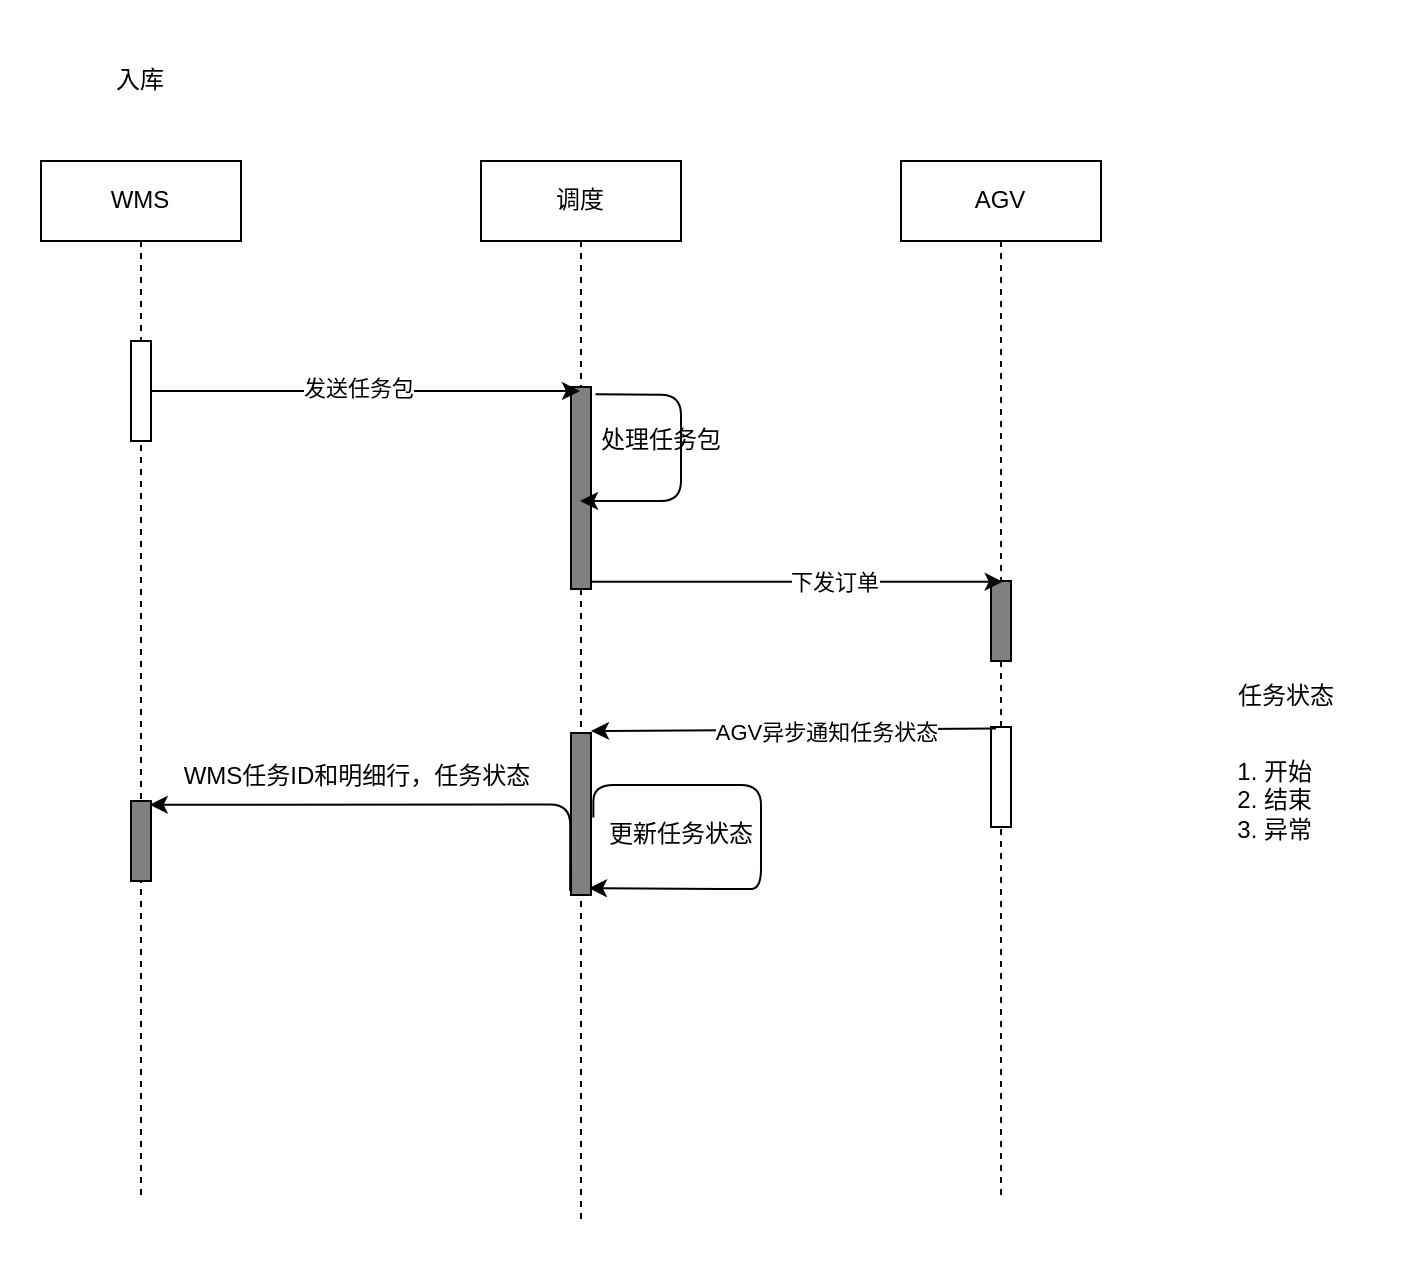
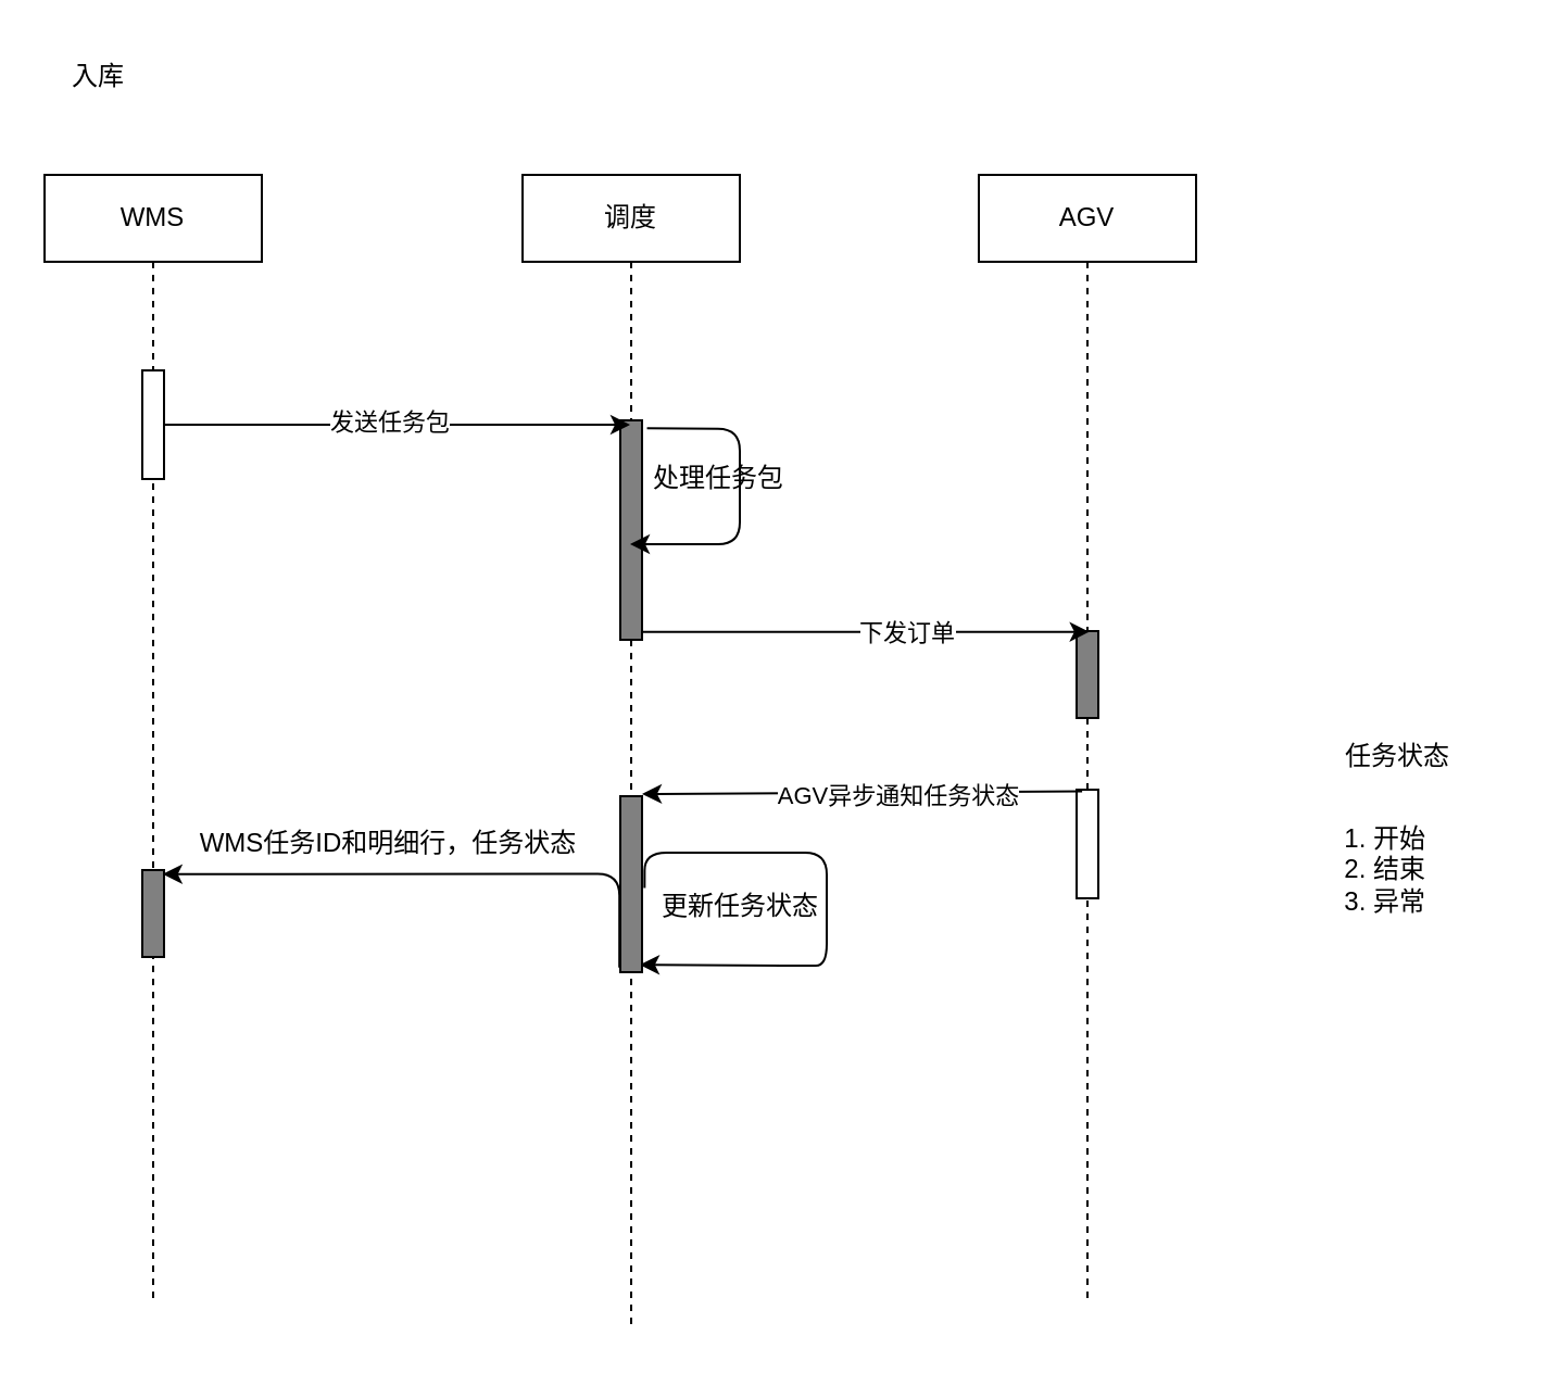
  <mxCell id="0" />
  <mxCell id="1" parent="0" />
  <mxCell id="2" value="调度" style="shape=umlLifeline;perimeter=lifelinePerimeter;whiteSpace=wrap;html=1;container=1;collapsible=0;recursiveResize=0;outlineConnect=0;" parent="1" vertex="1"><mxGeometry x="240" y="80" width="100" height="530" as="geometry" /></mxCell>
  <mxCell id="3" value="" style="html=1;points=[];perimeter=orthogonalPerimeter;fillColor=#808080;" parent="2" vertex="1"><mxGeometry x="45" y="113" width="10" height="101" as="geometry" /></mxCell>
  <mxCell id="4" style="edgeStyle=none;html=1;exitX=1.228;exitY=0.036;exitDx=0;exitDy=0;exitPerimeter=0;" parent="2" source="3" target="2" edge="1"><mxGeometry relative="1" as="geometry"><mxPoint x="110" y="170" as="targetPoint" /><Array as="points"><mxPoint x="100" y="117" /><mxPoint x="100" y="140" /><mxPoint x="100" y="170" /><mxPoint x="80" y="170" /></Array></mxGeometry></mxCell>
  <mxCell id="5" value="" style="edgeStyle=segmentEdgeStyle;endArrow=classic;html=1;exitX=1.117;exitY=0.238;exitDx=0;exitDy=0;exitPerimeter=0;entryX=0.897;entryY=0.674;entryDx=0;entryDy=0;entryPerimeter=0;" parent="2" edge="1"><mxGeometry width="50" height="50" relative="1" as="geometry"><mxPoint x="56.17" y="328.278" as="sourcePoint" /><mxPoint x="53.97" y="363.594" as="targetPoint" /><Array as="points"><mxPoint x="56" y="312" /><mxPoint x="140" y="312" /><mxPoint x="140" y="364" /><mxPoint x="130" y="364" /></Array></mxGeometry></mxCell>
  <mxCell id="6" value="WMS" style="shape=umlLifeline;perimeter=lifelinePerimeter;whiteSpace=wrap;html=1;container=1;collapsible=0;recursiveResize=0;outlineConnect=0;" parent="1" vertex="1"><mxGeometry x="20" y="80" width="100" height="520" as="geometry" /></mxCell>
  <mxCell id="7" value="" style="html=1;points=[];perimeter=orthogonalPerimeter;" parent="6" vertex="1"><mxGeometry x="45" y="90" width="10" height="50" as="geometry" /></mxCell>
  <mxCell id="8" value="" style="html=1;points=[];perimeter=orthogonalPerimeter;fillColor=#808080;" parent="6" vertex="1"><mxGeometry x="45" y="320" width="10" height="40" as="geometry" /></mxCell>
  <mxCell id="9" value="AGV" style="shape=umlLifeline;perimeter=lifelinePerimeter;whiteSpace=wrap;html=1;container=1;collapsible=0;recursiveResize=0;outlineConnect=0;" parent="1" vertex="1"><mxGeometry x="450" y="80" width="100" height="520" as="geometry" /></mxCell>
  <mxCell id="10" value="" style="html=1;points=[];perimeter=orthogonalPerimeter;fillColor=#808080;" parent="9" vertex="1"><mxGeometry x="45" y="210" width="10" height="40" as="geometry" /></mxCell>
  <mxCell id="11" value="" style="html=1;points=[];perimeter=orthogonalPerimeter;" parent="9" vertex="1"><mxGeometry x="45" y="283" width="10" height="50" as="geometry" /></mxCell>
- <mxCell id="12" value="入库" style="text;html=1;strokeColor=none;fillColor=none;align=center;verticalAlign=middle;whiteSpace=wrap;rounded=0;" parent="1" vertex="1"><mxGeometry x="45" y="25" width="50" height="30" as="geometry" /></mxCell>
+ <mxCell id="12" value="入库" style="text;html=1;strokeColor=none;fillColor=none;align=center;verticalAlign=middle;whiteSpace=wrap;rounded=0;" parent="1" vertex="1"><mxGeometry x="20" y="20" width="50" height="30" as="geometry" /></mxCell>
  <mxCell id="13" style="edgeStyle=none;html=1;" parent="1" source="7" target="2" edge="1"><mxGeometry relative="1" as="geometry" /></mxCell>
  <mxCell id="14" value="发送任务包" style="edgeLabel;html=1;align=center;verticalAlign=middle;resizable=0;points=[];" parent="13" vertex="1" connectable="0"><mxGeometry x="0.146" y="2" relative="1" as="geometry"><mxPoint x="-20" as="offset" /></mxGeometry></mxCell>
  <mxCell id="15" value="处理任务包" style="text;html=1;align=center;verticalAlign=middle;resizable=0;points=[];autosize=1;strokeColor=none;fillColor=none;" parent="1" vertex="1"><mxGeometry x="290" y="210" width="80" height="20" as="geometry" /></mxCell>
  <mxCell id="16" style="edgeStyle=none;html=1;entryX=0.586;entryY=0.008;entryDx=0;entryDy=0;entryPerimeter=0;" parent="1" source="3" target="10" edge="1"><mxGeometry relative="1" as="geometry"><mxPoint x="430" y="360" as="targetPoint" /></mxGeometry></mxCell>
  <mxCell id="17" value="下发订单" style="edgeLabel;html=1;align=center;verticalAlign=middle;resizable=0;points=[];" parent="16" vertex="1" connectable="0"><mxGeometry x="0.172" relative="1" as="geometry"><mxPoint as="offset" /></mxGeometry></mxCell>
  <mxCell id="18" style="edgeStyle=none;html=1;exitX=0.255;exitY=0.015;exitDx=0;exitDy=0;exitPerimeter=0;" parent="1" source="11" edge="1"><mxGeometry relative="1" as="geometry"><mxPoint x="490" y="365" as="sourcePoint" /><mxPoint x="295" y="365" as="targetPoint" /></mxGeometry></mxCell>
  <mxCell id="19" value="AGV异步通知任务状态" style="edgeLabel;html=1;align=center;verticalAlign=middle;resizable=0;points=[];" parent="18" vertex="1" connectable="0"><mxGeometry x="-0.165" y="1" relative="1" as="geometry"><mxPoint as="offset" /></mxGeometry></mxCell>
  <mxCell id="20" value="更新任务状态" style="text;html=1;align=center;verticalAlign=middle;resizable=0;points=[];autosize=1;strokeColor=none;fillColor=none;" parent="1" vertex="1"><mxGeometry x="295" y="407" width="90" height="20" as="geometry" /></mxCell>
  <mxCell id="21" value="" style="edgeStyle=segmentEdgeStyle;endArrow=classic;html=1;exitX=-0.041;exitY=0.974;exitDx=0;exitDy=0;exitPerimeter=0;entryX=0.938;entryY=0.046;entryDx=0;entryDy=0;entryPerimeter=0;" parent="1" source="23" target="8" edge="1"><mxGeometry width="50" height="50" relative="1" as="geometry"><mxPoint x="160" y="420" as="sourcePoint" /><mxPoint x="130" y="400" as="targetPoint" /><Array as="points"><mxPoint x="285" y="402" /></Array></mxGeometry></mxCell>
  <mxCell id="22" value="WMS任务ID和明细行，任务状态" style="text;html=1;align=center;verticalAlign=middle;resizable=0;points=[];autosize=1;strokeColor=none;fillColor=none;" parent="1" vertex="1"><mxGeometry x="83" y="378" width="190" height="20" as="geometry" /></mxCell>
  <mxCell id="23" value="" style="html=1;points=[];perimeter=orthogonalPerimeter;fillColor=#808080;" parent="1" vertex="1"><mxGeometry x="285" y="366" width="10" height="81" as="geometry" /></mxCell>
  <mxCell id="24" value="&lt;ol&gt;&lt;li&gt;开始&lt;/li&gt;&lt;li&gt;结束&lt;/li&gt;&lt;li&gt;异常&lt;/li&gt;&lt;/ol&gt;" style="text;strokeColor=none;fillColor=none;html=1;whiteSpace=wrap;verticalAlign=middle;overflow=hidden;" parent="1" vertex="1"><mxGeometry x="590" y="360" width="100" height="80" as="geometry" /></mxCell>
  <mxCell id="25" value="任务状态" style="text;html=1;strokeColor=none;fillColor=none;align=center;verticalAlign=middle;whiteSpace=wrap;rounded=0;" parent="1" vertex="1"><mxGeometry x="613" y="333" width="60" height="30" as="geometry" /></mxCell>
